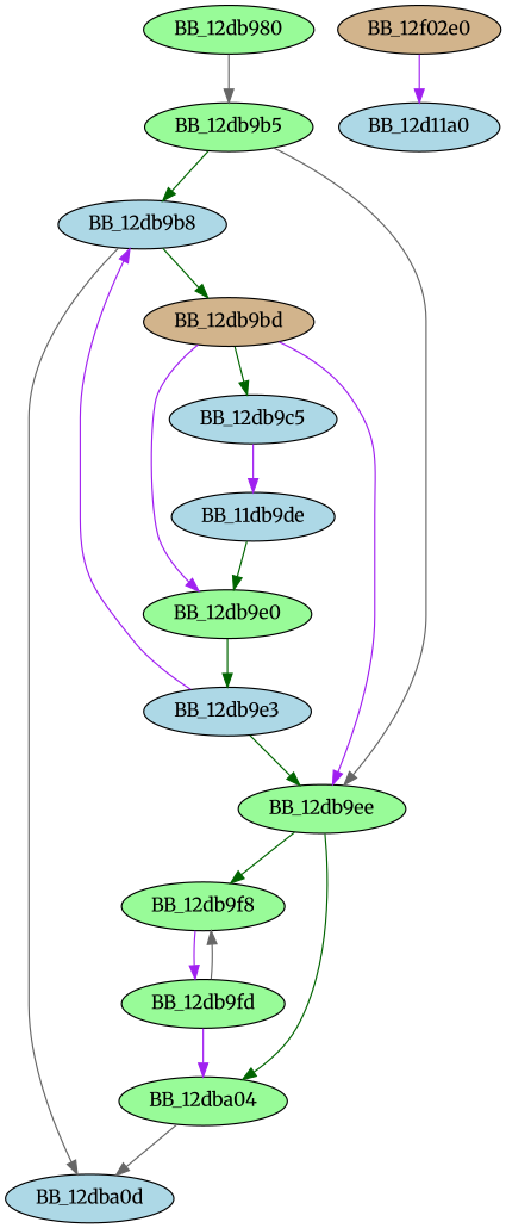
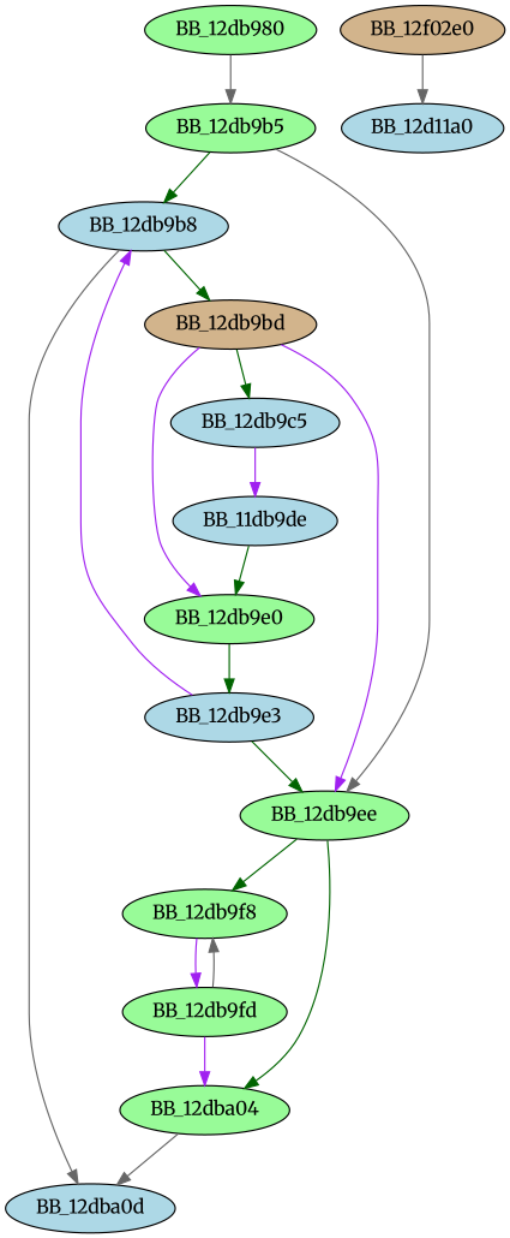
  digraph {
    fontname=Merriweather
    node [fillcolor=palegreen fontname=Merriweather style=filled]
    edge [color=darkgreen fontname=Merriweather]
    BB_12db980
    BB_12db9b5
    BB_12db9b8 [fillcolor=lightblue]
    BB_12db9ee
    BB_12db9bd [fillcolor=tan]
    BB_12dba0d [fillcolor=lightblue]
    BB_12db9f8
    BB_12dba04
    BB_12db9c5 [fillcolor=lightblue]
    BB_12db9e0
    BB_12db9fd
    n12 [fillcolor=lightblue label=BB_11db9de]
    BB_12db9e3 [fillcolor=lightblue]
    BB_12f02e0 [fillcolor=tan]
    BB_12d11a0 [fillcolor=lightblue]
    BB_12db980 -> BB_12db9b5 [color=gray40]
    BB_12db9b5 -> BB_12db9b8
    BB_12db9b5 -> BB_12db9ee [color=gray40]
    BB_12db9b8 -> BB_12db9bd
    BB_12db9b8 -> BB_12dba0d [color=gray40]
    BB_12db9ee -> BB_12db9f8
    BB_12db9ee -> BB_12dba04
    BB_12db9bd -> BB_12db9ee [color=purple]
    BB_12db9bd -> BB_12db9c5
    BB_12db9bd -> BB_12db9e0 [color=purple]
    BB_12db9f8 -> BB_12db9fd [color=purple]
    BB_12dba04 -> BB_12dba0d [color=gray40]
    BB_12db9c5 -> n12 [color=purple]
    BB_12db9e0 -> BB_12db9e3
    BB_12db9fd -> BB_12db9f8 [color=gray40]
    BB_12db9fd -> BB_12dba04 [color=purple]
    n12 -> BB_12db9e0
    BB_12db9e3 -> BB_12db9b8 [color=purple]
    BB_12db9e3 -> BB_12db9ee
-   BB_12f02e0 -> BB_12d11a0 [color=purple]
+   BB_12f02e0 -> BB_12d11a0 [color=gray40]
  }
